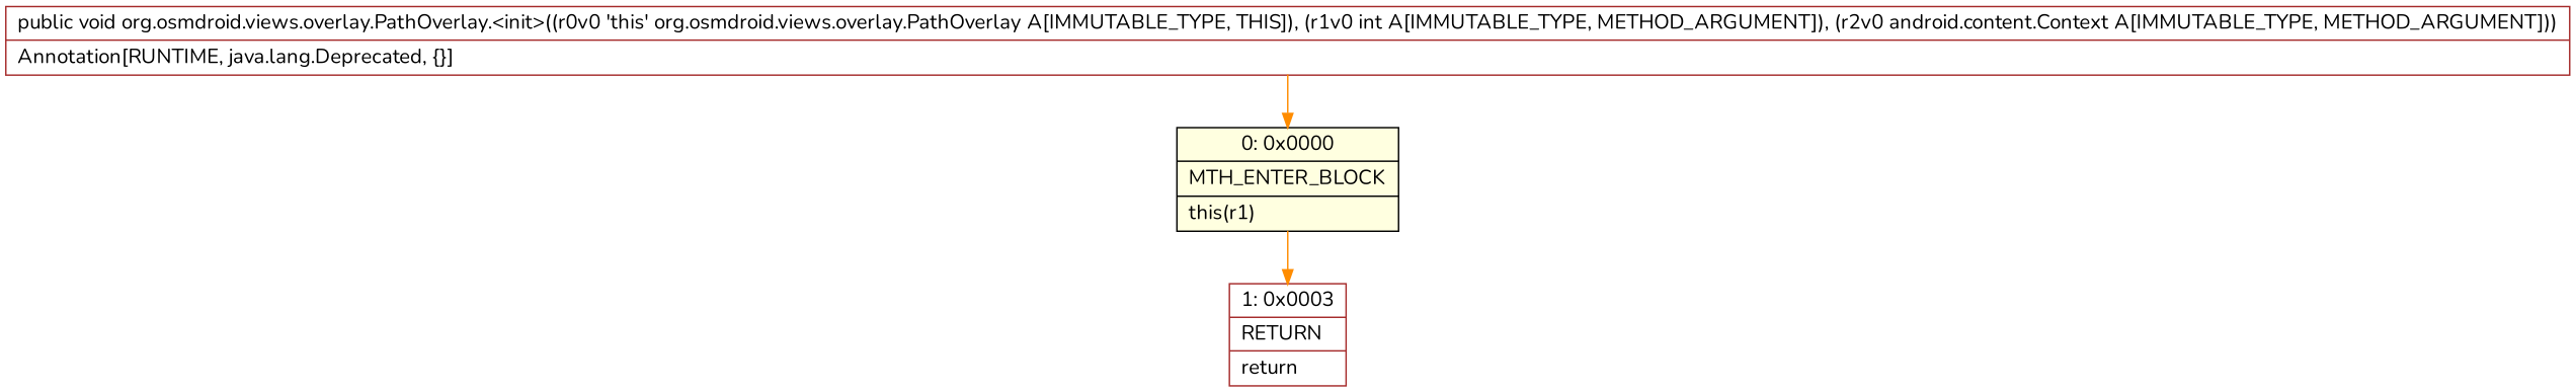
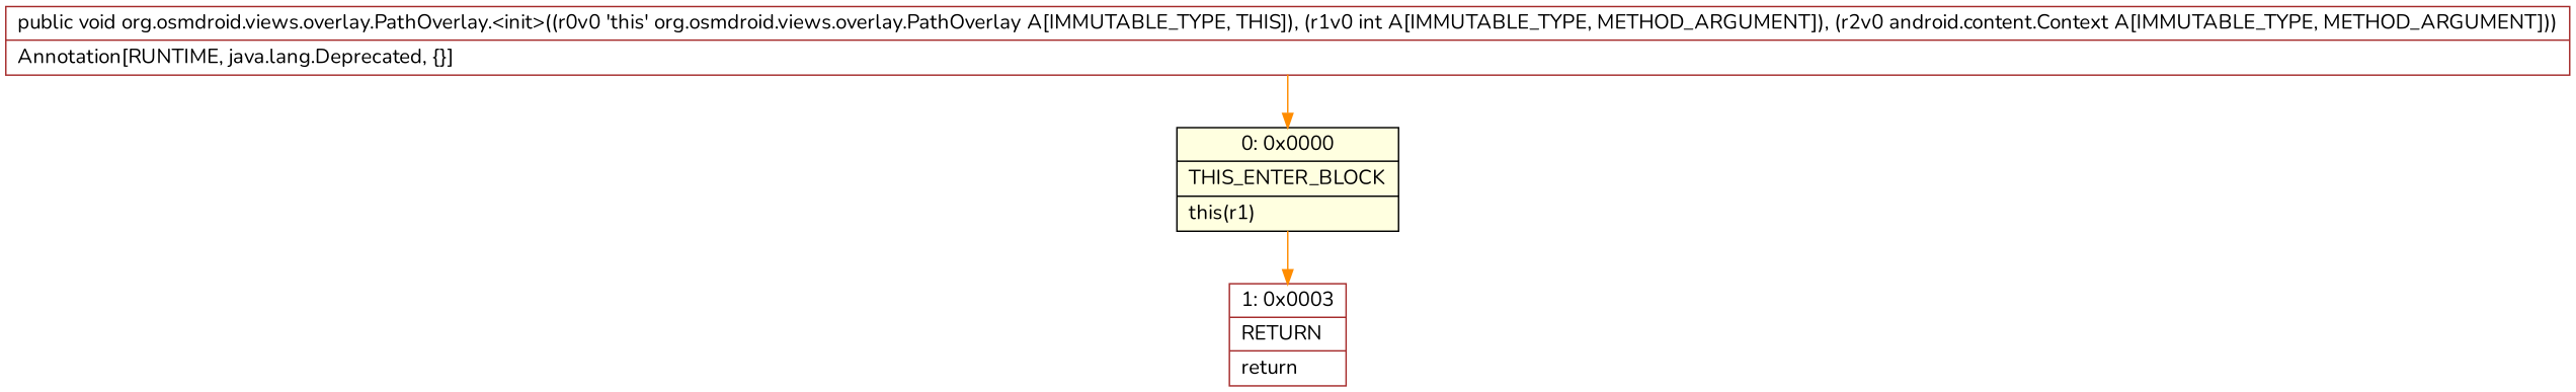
  digraph {
    fontname=Nunito
    node [shape=record style=filled fillcolor=white color=brown fontname=Nunito]
    edge [color=darkorange fontname=Nunito]
-   n1 [label="{0\:\ 0x0000|MTH_ENTER_BLOCK\l|this(r1)\l}" fillcolor=lightyellow color=black]
+   n1 [label="{0\:\ 0x0000|THIS_ENTER_BLOCK\l|this(r1)\l}" fillcolor=lightyellow color=black]
    n2 [label="{1\:\ 0x0003|RETURN\l|return\l}"]
    n3 [label="{public void org.osmdroid.views.overlay.PathOverlay.\<init\>((r0v0 'this' org.osmdroid.views.overlay.PathOverlay A[IMMUTABLE_TYPE, THIS]), (r1v0 int A[IMMUTABLE_TYPE, METHOD_ARGUMENT]), (r2v0 android.content.Context A[IMMUTABLE_TYPE, METHOD_ARGUMENT]))  | Annotation[RUNTIME, java.lang.Deprecated, \{\}]\l}"]
    n1 -> n2
    n3 -> n1
  }
